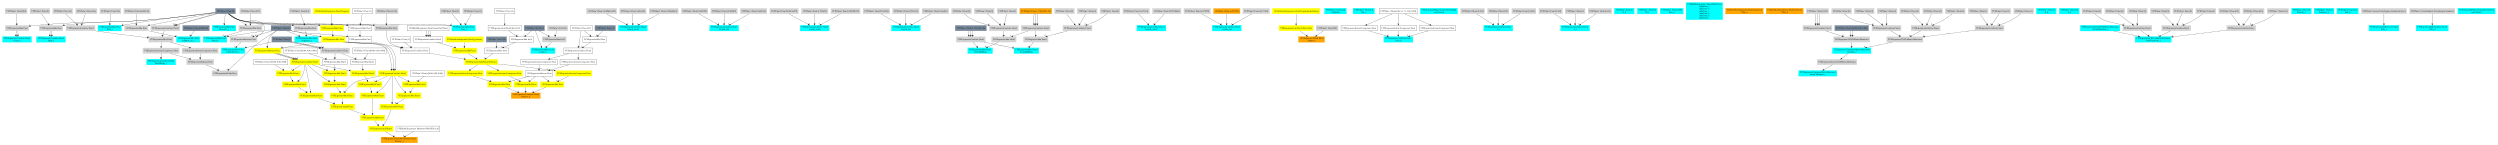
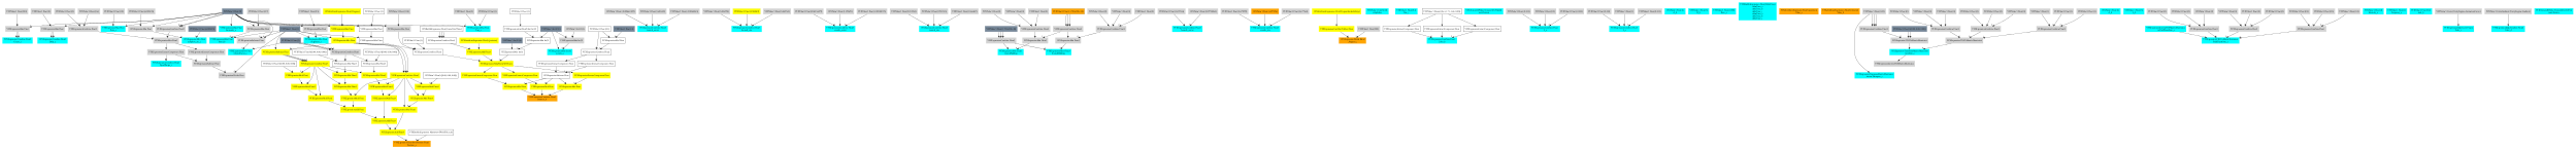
  digraph {
    fontname="EB Garamond"
    node [color=lightgray fontname="EB Garamond" shape=box style=filled]
    edge [fontname="EB Garamond" headlabel=0]
    n1 [color=cyan label="VFXExpressionCombine Float2\nCount_a"]
    n2 [label="VFXExpressionMax Float"]
    n3 [label="VFXValue`1 Float (200)"]
    n4 [color=lightslategray label="VFXValue`1 Float (0)"]
    n5 [label="VFXExpressionMax Float"]
    n6 [color=cyan label="VFXExpressionMax Float\nRate_a"]
    n7 [color=yellow label="VFXExpressionMax Float"]
    n8 [label="VFXExpressionMax Float" color="" style=""]
    n9 [label="VFXExpressionMax Float"]
    n10 [label="VFXExpressionMax Float"]
    n11 [label="VFXExpressionMax Float"]
    n12 [label="VFXExpressionSubtract Float"]
    n13 [color=cyan label="VFXExpressionMax Float\nDrag_a"]
    n14 [label="VFXExpressionMax Float"]
    n15 [color=cyan label="VFXExpressionMax Float\nlacunarity_a"]
    n16 [label="VFXExpressionCombine Float2"]
    n17 [color=cyan label="VFXExpressionCombine Float2\nDelay_a"]
    n18 [color=yellow label="VFXExpressionMin Float"]
    n19 [label="VFXExpressionMin Float" color="" style=""]
    n20 [label="VFXExpressionCombine Float3" color="" style=""]
    n21 [color=cyan label="VFXExpressionMin Float\nBlend_b"]
    n22 [color=cyan label="VFXExpressionMin Float\narcSphere_arc_c"]
    n23 [color=cyan label="VFXExpressionPow Float\nvolumeFactor_c"]
    n24 [color=cyan label="VFXExpressionMin Float\nroughness_a"]
    n25 [label="VFXExpressionMax Float2"]
    n26 [label="VFXValue`1 Float (0)"]
    n27 [label="VFXValue`1 Float (10)"]
    n28 [color=cyan label="VFXExpressionCombine Float3\nbounds_center"]
    n29 [label="VFXValue`1 Float (-0.008661509)"]
    n30 [label="VFXValue`1 Float (1.401422)"]
    n31 [label="VFXValue`1 Float (-0.01848245)"]
    n32 [color=cyan label="VFXExpressionCombine Float3\nbounds_size"]
    n33 [label="VFXValue`1 Float (3.004998)"]
-   n34 [label="VFXValue`1 Float (3.960069)"]
+   n34 [label="VFXValue`1 Float (3.960069)" fillcolor=yellow]
    n35 [label="VFXValue`1 Float (3.060745)"]
    n36 [color=cyan label="VFXExpressionCombine Float3\nbounds_center"]
    n37 [label="VFXValue`1 Float (0.04554379)"]
    n38 [label="VFXValue`1 Float (1.392691)"]
    n39 [label="VFXValue`1 Float (-0.02188373)"]
    n40 [color=cyan label="VFXExpressionCombine Float3\nbounds_size"]
    n41 [label="VFXValue`1 Float (2.013945)"]
    n42 [label="VFXValue`1 Float (2.951513)"]
    n43 [label="VFXValue`1 Float (1.844867)"]
    n44 [color=cyan label="VFXExpressionMin Float3\nboundsPadding"]
    n45 [label="VFXExpressionMax Float3"]
    n46 [label="VFXExpressionCombine Float3"]
    n47 [label="VFXValue`1 Float (0)"]
    n48 [label="VFXValue`1 Float (0)"]
    n49 [label="VFXValue`1 Float (0)"]
    n50 [label="VFXExpressionCombine Float3"]
    n51 [label="VFXExpressionMax Float3"]
    n52 [color=cyan label="VFXExpressionMin Float3\nboundsPadding"]
    n53 [color=lightslategray fillcolor=orange label="VFXValue`1 Float (-1.701412E+38)"]
    n54 [label="VFXExpressionCombine Float3"]
    n55 [color=lightslategray label="VFXValue`1 Float (1.701412E+38)"]
    n56 [color=cyan label="VFXExpressionCombine Float3\nbounds_center"]
    n57 [label="VFXValue`1 Float (1.670514)"]
    n58 [label="VFXValue`1 Float (0.09758043)"]
    n59 [color=cyan label="VFXExpressionCombine Float3\nbounds_size"]
    n60 [label="VFXValue`1 Float (3.679099)"]
    n61 [fillcolor=orange label="VFXValue`1 Float (4.397396)"]
    n62 [label="VFXValue`1 Float (3.477563)"]
    n63 [label="VFXExpressionCombine Float3"]
    n64 [label="VFXValue`1 Float (0)"]
    n65 [label="VFXValue`1 Float (0)"]
    n66 [label="VFXValue`1 Float (0)"]
    n67 [color=orange label="VFXExpressionDivide Blend\n_Progress_a"]
    n68 [color=yellow label="VFXExpressionCastUintToFloat Float"]
    n69 [color=yellow label="VFXAttributeExpression Uint32 (spawnIndexInStrip)"]
    n70 [label="VFXValue`1 Float (200)"]
    n71 [color=cyan label="VFXValue`1 Uint32 (0)\nstripIndex"]
    n72 [color=orange label="VFXExpressionTransformPosition Float3\nPosition_a"]
    n73 [label="VFXBuiltInExpression Matrix4x4 (WorldToLocal)" color="" style=""]
    n74 [color=yellow label="VFXExpressionAdd Float3"]
    n75 [color=yellow label="VFXExpressionAdd Float3"]
    n76 [color=yellow label="VFXExpressionAdd Float3"]
    n77 [color=yellow label="VFXExpressionMul Float3"]
    n78 [color=yellow label="VFXExpressionMul Float3"]
    n79 [color=yellow label="VFXExpressionMul Float3"]
    n80 [label="VFXValue`1 Float3 ((0.00, 0.00, 0.00))" color="" style=""]
    n81 [color=yellow label="VFXExpressionCombine Float3"]
    n82 [color=yellow label="VFXExpressionMul Float3"]
    n83 [color=yellow label="VFXExpressionMul Float3"]
    n84 [color=yellow label="VFXExpressionMul Float3"]
    n85 [color=yellow label="VFXExpressionMul Float3"]
    n86 [color=yellow label="VFXExpressionMul Float3"]
    n87 [color=yellow label="VFXExpressionSubtract Float"]
    n88 [color=lightslategray label="VFXValue`1 Float (1)"]
    n89 [label="VFXExpressionDivide Float"]
    n90 [color=yellow label="VFXExpressionCombine Float3"]
    n91 [color=yellow label="VFXExpressionMul Float3"]
    n92 [color=yellow label="VFXExpressionMul Float3"]
    n93 [color=yellow label="VFXExpressionMul Float3"]
    n94 [color=yellow label="VFXExpressionMul Float3"]
    n95 [color=yellow label="VFXAttributeExpression Float (Progress)"]
    n96 [label="VFXExpressionMul Float3" color="" style=""]
    n97 [label="VFXExpressionCombine Float3"]
    n98 [label="VFXExpressionMul Float3" color="" style=""]
    n99 [color=lightslategray label="VFXValue`1 Float (3)"]
    n100 [label="VFXValue`1 Float3 ((0.00, 0.00, 0.00))" color="" style=""]
    n101 [label="VFXValue`1 Float3 ((0.00, 0.00, 0.00))" color="" style=""]
    n102 [label="VFXValue`1 Float3 ((0.00, 0.00, 0.00))" color="" style=""]
    n103 [color=orange label="VFXExpressionCombine Float3\nPosition_b"]
    n104 [color=yellow label="VFXExpressionMul Float"]
    n105 [color=yellow label="VFXExpressionExtractComponent Float"]
    n106 [color=yellow label="VFXExpressionValueNoise3D Float4"]
    n107 [color=yellow label="VFXExpressionExtractComponent Float"]
    n108 [color=yellow label="VFXExpressionExtractComponent Float"]
    n109 [color=yellow label="VFXExpressionMul Float"]
    n110 [color=yellow label="VFXExpressionMul Float"]
    n111 [color=yellow label="VFXExpressionAdd Float3"]
    n112 [color=yellow label="VFXAttributeExpression Float3 (position)"]
    n113 [label="VFXExpressionCombine Float3" color="" style=""]
    n114 [label="VFXBuiltInExpression Float (GameTotalTime)" color="" style=""]
    n115 [label="VFXValue`1 Float (1)" color="" style=""]
    n116 [label="VFXValue`1 Float (1)" color="" style=""]
    n117 [label="VFXValue`1 Float (2.18)"]
    n118 [label="VFXExpressionMin Int32" color="" style=""]
    n119 [label="VFXExpressionMax Int32" color="" style=""]
    n120 [label="VFXExpressionCastFloatToInt Int32" color="" style=""]
    n121 [label="VFXValue`1 Float (1)" color="" style=""]
    n122 [color=lightslategray label="VFXValue`1 Int32 (1)"]
    n123 [label="VFXExpressionMax Int32"]
    n124 [color=cyan label="VFXExpressionMin Int32\noctaves_a"]
    n125 [color=lightslategray label="VFXValue`1 Int32 (8)"]
    n126 [label="VFXExpressionSubtract Float" color="" style=""]
    n127 [label="VFXExpressionExtractComponent Float" color="" style=""]
    n128 [label="VFXExpressionCombine Float2" color="" style=""]
    n129 [label="VFXExpressionExtractComponent Float" color="" style=""]
    n130 [label="VFXValue`1 Float (0.1)" color="" style=""]
    n131 [label="VFXExpressionMul Float" color="" style=""]
    n132 [color=lightslategray label="VFXValue`1 Float (-1)"]
    n133 [color=cyan label="VFXValue`1 Float (0.1)\nSize_a"]
    n134 [color=cyan label="VFXExpressionCombine Float3\nColor_b"]
    n135 [label="VFXExpressionExtractComponent Float" color="" style=""]
    n136 [label="VFXValue`1 Float4 ((0.41, 1.71, 1.68, 0.00))" color="" style=""]
    n137 [label="VFXExpressionExtractComponent Float" color="" style=""]
    n138 [label="VFXExpressionExtractComponent Float" color="" style=""]
    n139 [color=cyan label="VFXTexture2DValue Texture2D (394668)\nmainTexture"]
    n140 [color=cyan label="VFXExpressionCombine Float3\nA_a"]
    n141 [label="VFXValue`1 Float (-0.333)"]
    n142 [label="VFXValue`1 Float (0.2)"]
    n143 [label="VFXValue`1 Float (-0.333)"]
    n144 [color=cyan label="VFXExpressionCombine Float3\nB_a"]
    n145 [label="VFXValue`1 Float (0.333)"]
    n146 [label="VFXValue`1 Float (1)"]
    n147 [label="VFXValue`1 Float (0.333)"]
    n148 [color=cyan label="VFXValue`1 Float (1)\nA_b"]
    n149 [color=cyan label="VFXValue`1 Float (3)\nB_b"]
    n150 [color=cyan label="VFXValue`1 Float (1000)\nRate_a"]
    n151 [color=cyan label="VFXBuiltInExpression Float (DeltaTime)\ndeltaTime_a\ndeltaTime_b\ndeltaTime_c\ndeltaTime_a\ndeltaTime_b\ndeltaTime_c"]
    n152 [color=orange label="VFXAttributeExpression Float3 (position)\nValue_a"]
    n153 [label="VFXValue`1 Float (0.7)"]
    n154 [color=orange label="VFXAttributeExpression Float3 (velocity)\nValue_b"]
    n155 [label="VFXValue`1 Float (6.283185)"]
    n156 [color=lightslategray label="VFXValue`1 Float (6.283185)"]
    n157 [color=cyan label="VFXExpressionTransformMatrix Matrix4x4\ntransform_c"]
    n158 [label="VFXExpressionInverseTRSMatrix Matrix4x4"]
    n159 [color=cyan label="VFXExpressionTransposeMatrix Matrix4x4\ninverseTranspose_c"]
    n160 [label="VFXExpressionTRSToMatrix Matrix4x4"]
    n161 [label="VFXExpressionCombine Float3"]
    n162 [label="VFXValue`1 Float (0)"]
    n163 [label="VFXValue`1 Float (0)"]
    n164 [label="VFXValue`1 Float (0)"]
    n165 [label="VFXExpressionCombine Float3"]
    n166 [label="VFXValue`1 Float (0)"]
    n167 [label="VFXValue`1 Float (0)"]
    n168 [label="VFXValue`1 Float (0)"]
    n169 [label="VFXExpressionCombine Float3"]
    n170 [label="VFXValue`1 Float (1)"]
    n171 [label="VFXValue`1 Float (1)"]
    n172 [label="VFXValue`1 Float (1)"]
    n173 [label="VFXExpressionTRSToMatrix Matrix4x4"]
    n174 [color=lightslategray label="VFXValue`1 Float3 ((0.00, 0.00, 0.00))"]
    n175 [label="VFXExpressionCombine Float3"]
    n176 [label="VFXValue`1 Float (0.02)"]
    n177 [color=cyan label="VFXValue`1 Float (1)\nA_d"]
    n178 [color=cyan label="VFXValue`1 Float (3)\nB_d"]
    n179 [color=cyan label="VFXExpressionInverseTRSMatrix Matrix4x4\nInvFieldTransform_a"]
    n180 [color=cyan label="VFXExpressionTRSToMatrix Matrix4x4\nFieldTransform_a"]
    n181 [label="VFXExpressionCombine Float3"]
    n182 [label="VFXValue`1 Float (0)"]
    n183 [label="VFXValue`1 Float (0)"]
    n184 [label="VFXValue`1 Float (0)"]
    n185 [label="VFXExpressionCombine Float3"]
    n186 [label="VFXValue`1 Float (0)"]
    n187 [label="VFXValue`1 Float (0)"]
    n188 [label="VFXValue`1 Float (0)"]
    n189 [label="VFXExpressionCombine Float3"]
    n190 [label="VFXValue`1 Float (0.3)"]
    n191 [label="VFXValue`1 Float (0.3)"]
    n192 [label="VFXValue`1 Float (0.3)"]
    n193 [color=cyan label="VFXValue`1 Float (3)\nIntensity_a"]
    n194 [label="VFXValue`1 Float (1)"]
    n195 [color=cyan label="VFXValue`1 Float (1)\nfrequency_a"]
    n196 [label="VFXValue`1 Int32 (3)"]
    n197 [label="VFXValue`1 Float (0.5)"]
    n198 [label="VFXValue`1 Float (2)"]
    n199 [color=cyan label="VFXValue`1 Float (0.2)\nScale_b"]
    n200 [color=cyan label="VFXExpressionBakeCurve Float4\nScale_c"]
    n201 [label="VFXValue`1 Curve (UnityEngine.AnimationCurve)"]
    n202 [color=cyan label="VFXExpressionCombine Float2\nSpeedRange_c"]
    n203 [label="VFXExpressionExtractComponent Float"]
    n204 [label="VFXExpressionSubtract Float"]
    n205 [label="VFXExpressionExtractComponent Float"]
    n206 [label="VFXExpressionCombine Float2"]
    n207 [label="VFXValue`1 Float (0)"]
    n208 [label="VFXValue`1 Float (0.4)"]
    n209 [color=cyan label="VFXExpressionBakeGradient Float2\nColor_d"]
    n210 [label="VFXValue`1 ColorGradient (UnityEngine.Gradient)"]
    n211 [color=cyan label="VFXTexture2DValue Texture2D (131074)\nmainTexture"]
    n2 -> n1
    n2 -> n1 [headlabel=1]
    n3 -> n2
    n4 -> n2 [headlabel=1]
    n4 -> n5 [headlabel=1]
    n4 -> n6 [headlabel=1]
    n4 -> n7 [headlabel=1]
    n4 -> n8 [headlabel=1]
    n4 -> n9 [headlabel=1]
    n4 -> n10 [headlabel=1]
    n4 -> n11 [headlabel=1]
    n4 -> n12 [headlabel=1]
    n4 -> n13 [headlabel=1]
    n4 -> n14 [headlabel=1]
    n4 -> n15 [headlabel=1]
    n4 -> n16
    n4 -> n16 [headlabel=1]
    n5 -> n17
    n5 -> n17 [headlabel=1]
    n7 -> n18
    n8 -> n19
    n9 -> n20 [headlabel=2]
    n10 -> n21
    n11 -> n22
    n12 -> n23
    n14 -> n24
    n16 -> n25 [headlabel=1]
    n18 -> n87 [headlabel=1]
    n18 -> n90
    n18 -> n90 [headlabel=1]
    n18 -> n90 [headlabel=2]
    n19 -> n20 [headlabel=1]
    n20 -> n106 [headlabel=1]
    n25 -> n203 [headlabel=""]
    n25 -> n205 [headlabel=""]
    n26 -> n5
    n27 -> n6
    n29 -> n28
    n30 -> n28 [headlabel=1]
    n31 -> n28 [headlabel=2]
    n33 -> n32
    n34 -> n32 [headlabel=1]
    n35 -> n32 [headlabel=2]
    n37 -> n36
    n38 -> n36 [headlabel=1]
    n39 -> n36 [headlabel=2]
    n41 -> n40
    n42 -> n40 [headlabel=1]
    n43 -> n40 [headlabel=2]
    n45 -> n44
    n46 -> n45
    n47 -> n46
    n48 -> n46 [headlabel=1]
    n49 -> n46 [headlabel=2]
    n50 -> n45 [headlabel=1]
    n50 -> n51 [headlabel=1]
    n51 -> n52
    n53 -> n50
    n53 -> n50 [headlabel=1]
    n53 -> n50 [headlabel=2]
    n54 -> n44 [headlabel=1]
    n54 -> n52 [headlabel=1]
    n55 -> n54
    n55 -> n54 [headlabel=1]
    n55 -> n54 [headlabel=2]
    n57 -> n56 [headlabel=1]
    n58 -> n56 [headlabel=2]
    n60 -> n59
    n61 -> n59 [headlabel=1]
    n62 -> n59 [headlabel=2]
    n63 -> n51
    n64 -> n63
    n65 -> n63 [headlabel=1]
    n66 -> n63 [headlabel=2]
    n68 -> n67
    n69 -> n68 [headlabel=""]
    n70 -> n67 [headlabel=1]
    n73 -> n72
    n74 -> n72 [headlabel=1]
    n75 -> n74
    n76 -> n75
    n77 -> n76
    n78 -> n77
    n79 -> n78
    n80 -> n79
    n81 -> n77 [headlabel=1]
    n81 -> n78 [headlabel=1]
    n81 -> n79 [headlabel=1]
    n81 -> n82 [headlabel=1]
    n81 -> n83 [headlabel=1]
    n81 -> n84 [headlabel=1]
    n82 -> n85
    n83 -> n82
    n84 -> n86
    n85 -> n76 [headlabel=1]
    n86 -> n91
    n87 -> n81
    n87 -> n81 [headlabel=1]
    n87 -> n81 [headlabel=2]
    n88 -> n12
    n88 -> n18 [headlabel=1]
    n88 -> n19 [headlabel=1]
    n88 -> n21 [headlabel=1]
    n88 -> n24 [headlabel=1]
    n88 -> n87
    n88 -> n89
    n90 -> n85 [headlabel=1]
    n90 -> n86 [headlabel=1]
    n90 -> n91 [headlabel=1]
    n90 -> n92 [headlabel=1]
    n90 -> n93 [headlabel=1]
    n90 -> n94 [headlabel=1]
    n91 -> n75 [headlabel=1]
    n92 -> n74 [headlabel=1]
    n93 -> n92
    n94 -> n93
    n95 -> n7
    n96 -> n83
    n97 -> n96
    n97 -> n98
    n98 -> n84
    n99 -> n23 [headlabel=1]
    n99 -> n97
    n99 -> n97 [headlabel=1]
    n99 -> n97 [headlabel=2]
    n100 -> n96 [headlabel=1]
    n101 -> n98 [headlabel=1]
    n102 -> n94
    n104 -> n103
    n105 -> n104
    n106 -> n105 [headlabel=""]
    n106 -> n107 [headlabel=""]
    n106 -> n108 [headlabel=""]
    n107 -> n109
    n108 -> n110
    n109 -> n103 [headlabel=1]
    n110 -> n103 [headlabel=2]
    n111 -> n106
    n112 -> n111
    n113 -> n111 [headlabel=1]
    n114 -> n113
    n114 -> n113 [headlabel=1]
    n114 -> n113 [headlabel=2]
    n115 -> n20
    n116 -> n8
    n117 -> n9
    n118 -> n106 [headlabel=2]
    n119 -> n118
    n120 -> n119
    n121 -> n120 [headlabel=""]
    n122 -> n119 [headlabel=1]
    n122 -> n123 [headlabel=1]
    n122 -> n124 [headlabel=1]
    n123 -> n124
    n125 -> n118 [headlabel=1]
    n126 -> n104 [headlabel=1]
    n126 -> n109 [headlabel=1]
    n126 -> n110 [headlabel=1]
    n127 -> n126
    n128 -> n127 [headlabel=""]
    n128 -> n129 [headlabel=""]
    n129 -> n126 [headlabel=1]
    n130 -> n128
    n130 -> n131 [headlabel=1]
    n131 -> n128 [headlabel=1]
    n132 -> n131
    n135 -> n134
    n136 -> n135 [headlabel=""]
    n136 -> n137 [headlabel=""]
    n136 -> n138 [headlabel=""]
    n137 -> n134 [headlabel=1]
    n138 -> n134 [headlabel=2]
    n141 -> n140
    n142 -> n140 [headlabel=1]
    n143 -> n140 [headlabel=2]
    n145 -> n144
    n146 -> n144 [headlabel=1]
    n147 -> n144 [headlabel=2]
    n153 -> n10
    n155 -> n11
    n156 -> n22 [headlabel=1]
    n157 -> n158 [headlabel=""]
-   n158 -> n159 [headlabel=""]
+   n176 -> n159 [headlabel=""]
    n160 -> n157
    n161 -> n160
    n162 -> n161
    n163 -> n161 [headlabel=1]
    n164 -> n161 [headlabel=2]
    n165 -> n160 [headlabel=1]
    n166 -> n165
    n167 -> n165 [headlabel=1]
    n168 -> n165 [headlabel=2]
    n169 -> n160 [headlabel=2]
    n170 -> n169
    n171 -> n169 [headlabel=1]
    n172 -> n169 [headlabel=2]
    n173 -> n157 [headlabel=1]
    n174 -> n173
    n174 -> n173 [headlabel=1]
    n175 -> n173 [headlabel=2]
    n176 -> n175
    n176 -> n175 [headlabel=1]
    n176 -> n175 [headlabel=2]
    n179 -> n180 [headlabel=""]
    n181 -> n180
    n182 -> n181
    n183 -> n181 [headlabel=1]
    n184 -> n181 [headlabel=2]
    n185 -> n180 [headlabel=1]
    n186 -> n185
    n187 -> n185 [headlabel=1]
    n188 -> n185 [headlabel=2]
    n189 -> n180 [headlabel=2]
    n190 -> n189
    n191 -> n189 [headlabel=1]
    n192 -> n189 [headlabel=2]
    n194 -> n13
    n196 -> n123
    n197 -> n14
    n198 -> n13
    n201 -> n200 [headlabel=""]
    n203 -> n202
    n203 -> n204 [headlabel=1]
    n204 -> n89 [headlabel=1]
    n205 -> n204
    n206 -> n25
    n207 -> n206
    n208 -> n206 [headlabel=1]
    n210 -> n209 [headlabel=""]
  }
